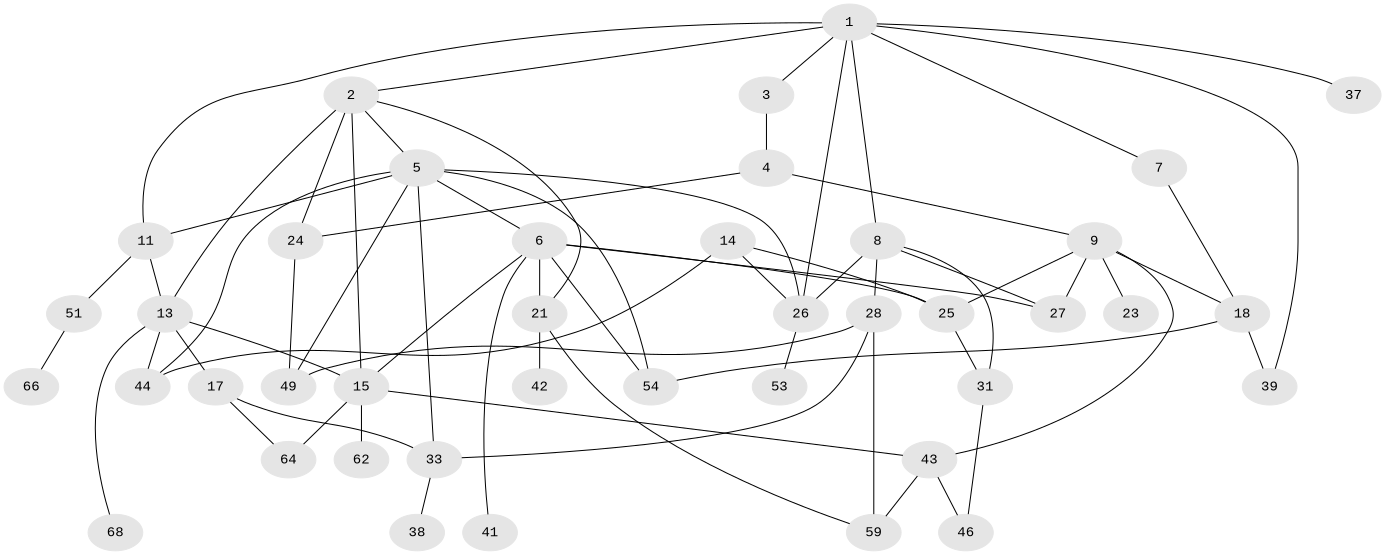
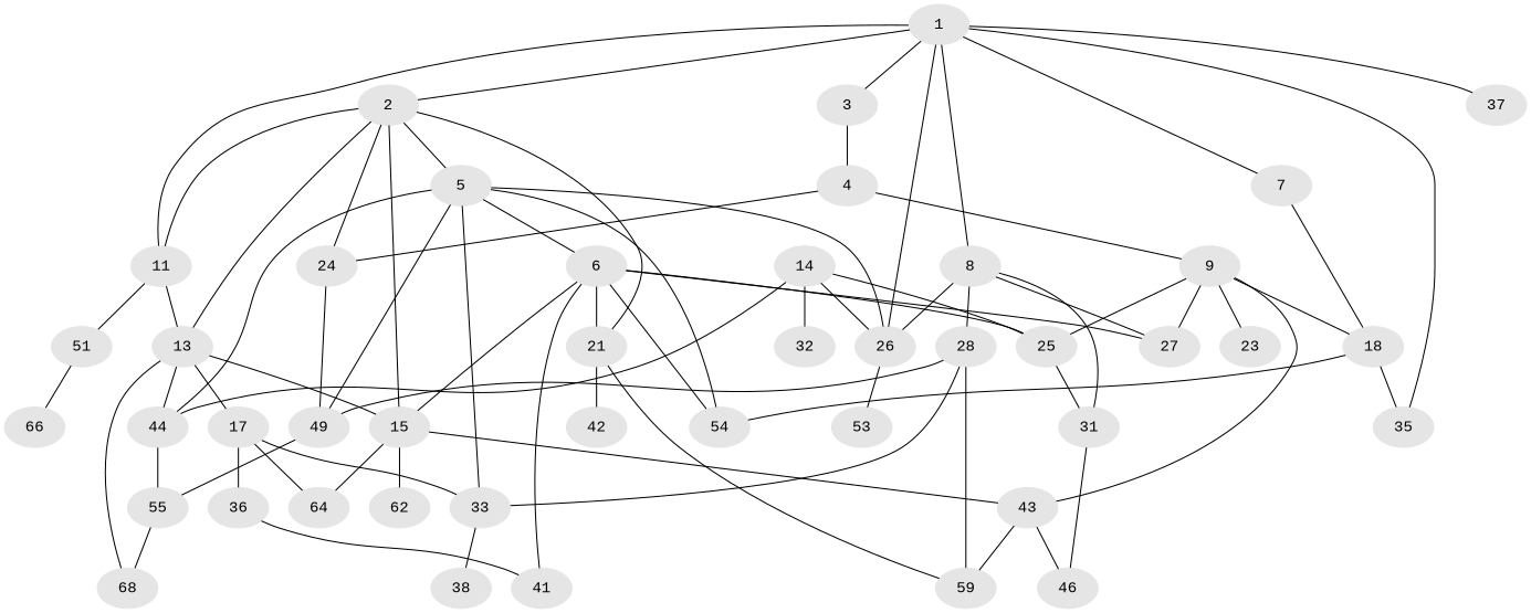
  graph {
    fontname="Liberation Mono"
    node [color=gray90 fontname="Liberation Mono" style=filled]
    edge [fontname="Liberation Mono"]
    1 [super="+50"]
    2 [super="+10"]
    3
    7 [super="+63"]
    8 [super="+40"]
    11 [super="+47"]
    26 [super="+35"]
    37
-   39
+   39 [label=35]
    5 [super="+16"]
    13 [super="+58"]
    15 [super="+30"]
    21 [super="+29"]
    24 [super="+52"]
    4
    18 [super="+20"]
    27 [super="+57"]
    28
    31
    51
    53
    6 [super="+19"]
    33 [super="+34"]
    44 [super="+45"]
    49
    54 [super="+61"]
    17 [super="+67"]
    68
    14 [super="+22"]
    25 [super="+65"]
+   32
    43 [super="+48"]
    62
    64
    42
    59
    9 [super="+12"]
    23
    41
    38
+   55 [super="+56"]
    46
    66
+   36 [super="+60"]
    1 -- 2
    1 -- 3
    1 -- 7
    1 -- 8
    1 -- 11
    1 -- 26
    1 -- 37
    1 -- 39
    2 -- 5
    2 -- 13
    2 -- 15
    2 -- 21
    2 -- 24
    3 -- 4
    7 -- 18
    8 -- 26
    8 -- 27
    8 -- 28 [weight=2]
    8 -- 31
    11 -- 13
    11 -- 51
    26 -- 53
-   5 -- 11
+   2 -- 11
    5 -- 26
    5 -- 6
    5 -- 33
    5 -- 44
    5 -- 49
    5 -- 54
    13 -- 15
    13 -- 44
    13 -- 17
    13 -- 68
    15 -- 43
    15 -- 62
    15 -- 64
    21 -- 42
    21 -- 59
    24 -- 49
    4 -- 24
    4 -- 9
    18 -- 39
    18 -- 54
    28 -- 33
    28 -- 49
    28 -- 59
    31 -- 46
    51 -- 66
    6 -- 15
    6 -- 21
    6 -- 27
    6 -- 54
    6 -- 25
    6 -- 41
    33 -- 38
+   44 -- 55
+   49 -- 55
    17 -- 33
    17 -- 64
+   17 -- 36
    14 -- 26
    14 -- 44
    14 -- 25
+   14 -- 32
    25 -- 31
    43 -- 59
    43 -- 46
    9 -- 18
    9 -- 27
    9 -- 25
    9 -- 43
    9 -- 23
+   55 -- 68
+   36 -- 41
  }
